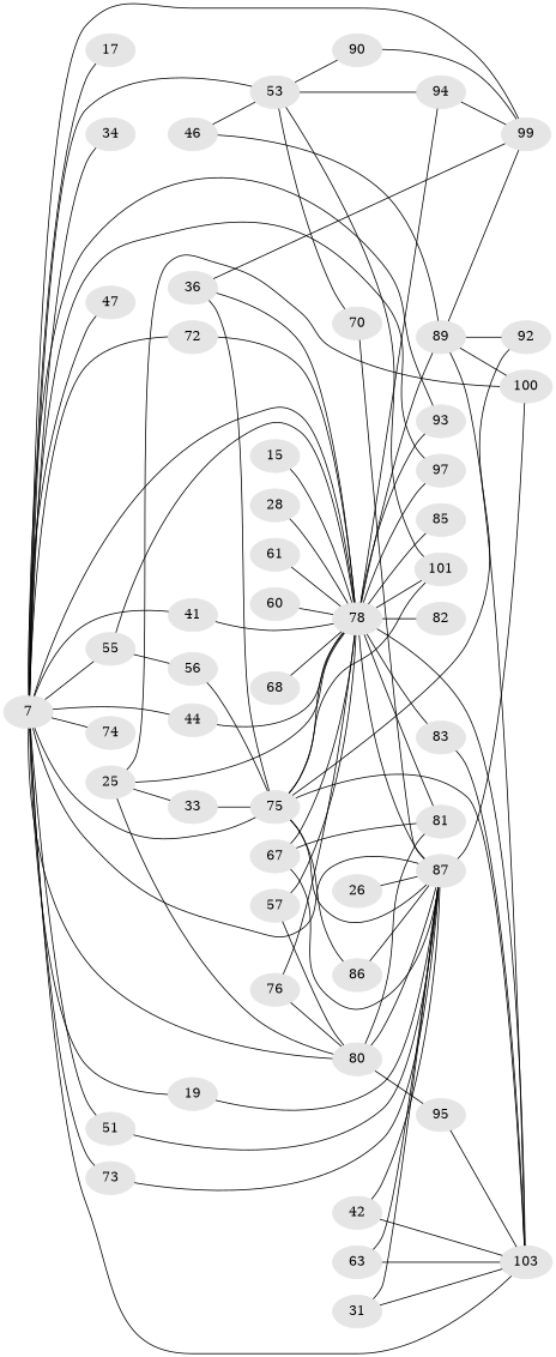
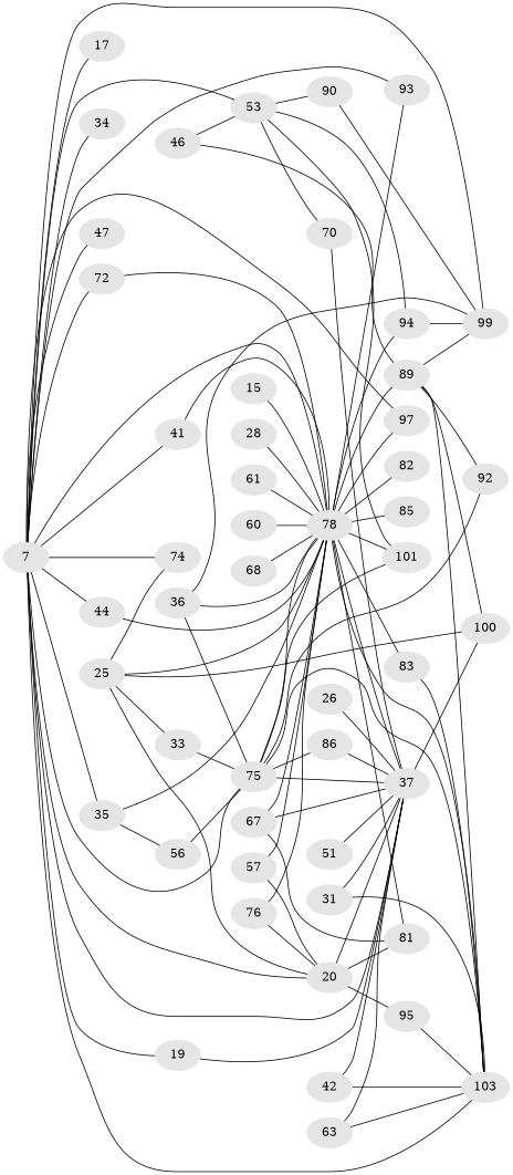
  graph {
    rankdir=LR
    node [color=gray90 style=filled]
    7 [super="+5"]
    17
    19
    34
    41
    44
    47
    51
    53 [super="+20"]
-   55 [super="+35"]
+   55 [super="+35" label=35]
    72
-   73
    74 [super="+54"]
    75 [super="+60+9"]
    78 [super="+69+10+2"]
-   80 [super="+49+45"]
-   87 [super="+84+4+30+65"]
+   80 [super="+49+45" label=20]
+   87 [super="+84+4+30+65" label=37]
    93 [super="+59"]
    97
    99 [super="+29"]
    103 [super="+14+102+52+79+37+91"]
    70
    90
    94 [super="+77"]
    101 [super="+96"]
    56
    86
    92
    89 [super="+50+39"]
    81 [super="+21"]
    82
    83 [super="+64"]
    85
    95
    100 [super="+98"]
    15
    25 [super="+16"]
    33 [super="+22"]
    26
    28 [super="+13"]
    31
    36 [super="+18"]
    42
    46
    57
    61
    63
    n48 [label=60]
    67
    68
    76
    7 -- 17 [weight=2]
    7 -- 19
    7 -- 34
    7 -- 41
    7 -- 44
    7 -- 47 [weight=2]
-   7 -- 51
    7 -- 53 [weight=3]
    7 -- 55
    7 -- 72
-   7 -- 73
    7 -- 74 [weight=2]
    7 -- 75 [weight=4]
    7 -- 78 [weight=9]
    7 -- 80 [weight=2]
    7 -- 87 [weight=5]
    7 -- 93 [weight=2]
    7 -- 97
    7 -- 99
    7 -- 103 [weight=9]
    19 -- 87
    41 -- 78
    44 -- 78
    51 -- 87
    53 -- 70
    53 -- 90
    53 -- 94
    53 -- 101
    55 -- 78 [weight=2]
    55 -- 56
    72 -- 78
-   73 -- 87
    75 -- 78 [weight=9]
    75 -- 87 [weight=5]
    75 -- 103 [weight=2]
    75 -- 101
    75 -- 86
    75 -- 92
    78 -- 87 [weight=12]
    78 -- 93 [weight=2]
    78 -- 97
    78 -- 103 [weight=4]
    78 -- 94
    78 -- 101
    78 -- 89 [weight=6]
    78 -- 81
    78 -- 82 [weight=2]
    78 -- 83 [weight=2]
    78 -- 85 [weight=2]
    80 -- 87 [weight=3]
    80 -- 81
    80 -- 95
    87 -- 100
    70 -- 87
    90 -- 99
    94 -- 99
    56 -- 75
    86 -- 87
    89 -- 99 [weight=3]
    89 -- 103
    89 -- 92
    89 -- 100
    83 -- 103
    95 -- 103
    15 -- 78 [weight=2]
+   25 -- 74
    25 -- 78 [weight=3]
    25 -- 80
    25 -- 100
    25 -- 33
    33 -- 75
    26 -- 87 [weight=2]
    28 -- 78 [weight=3]
    31 -- 87
    31 -- 103
    36 -- 75
    36 -- 78
    36 -- 99
    42 -- 87
    42 -- 103
    46 -- 53
    46 -- 89
    57 -- 78
    57 -- 80
    61 -- 78 [weight=2]
    63 -- 87
    63 -- 103
    n48 -- 78 [weight=2]
    67 -- 78
    67 -- 87
    67 -- 81
    68 -- 78
    76 -- 78
    76 -- 80
  }
